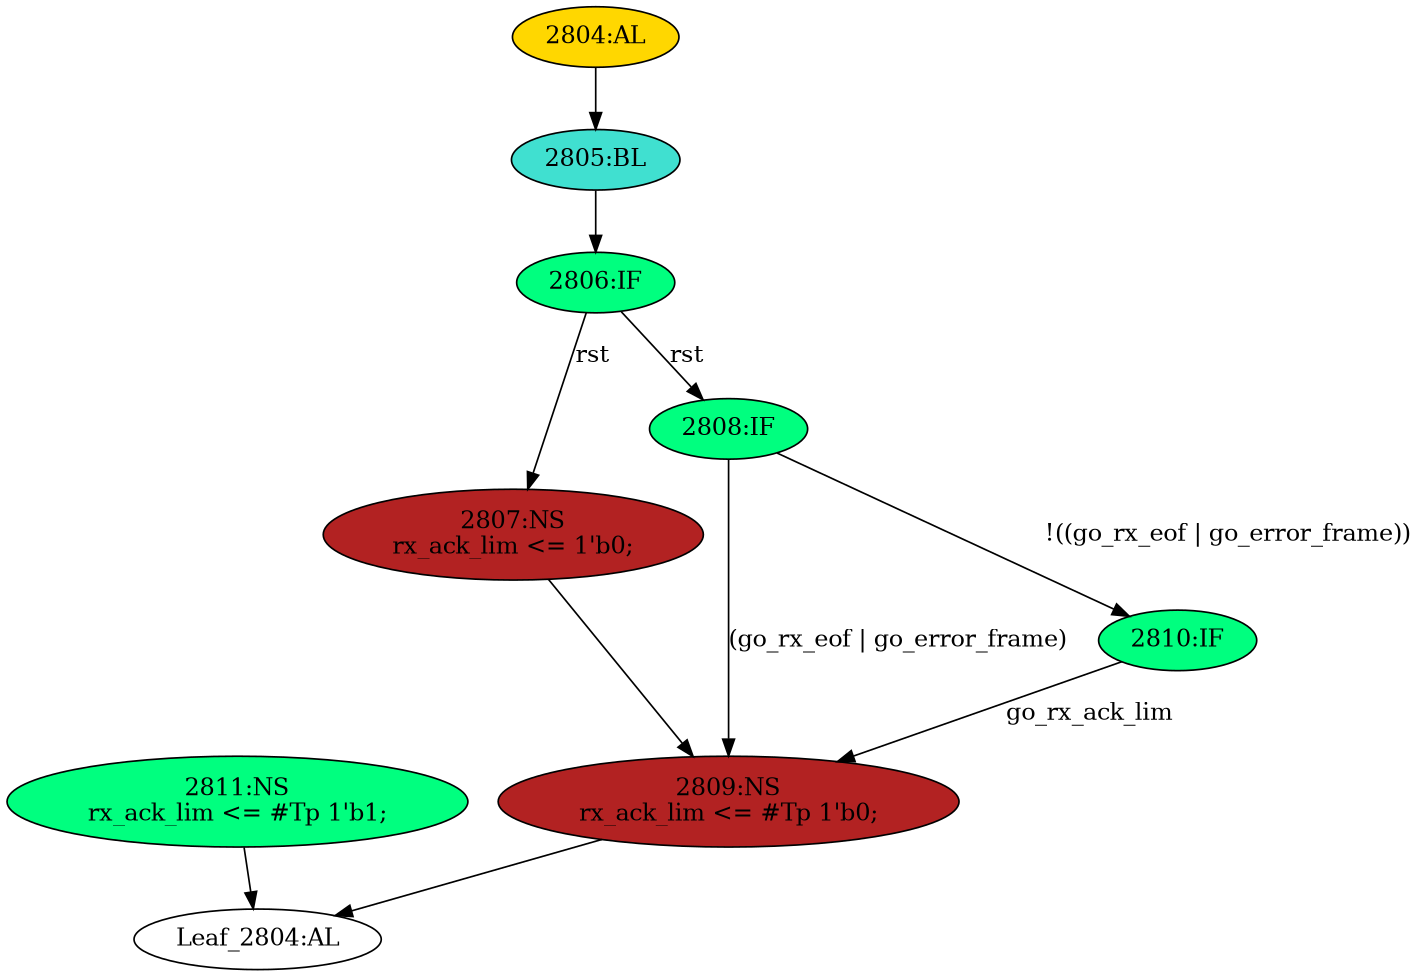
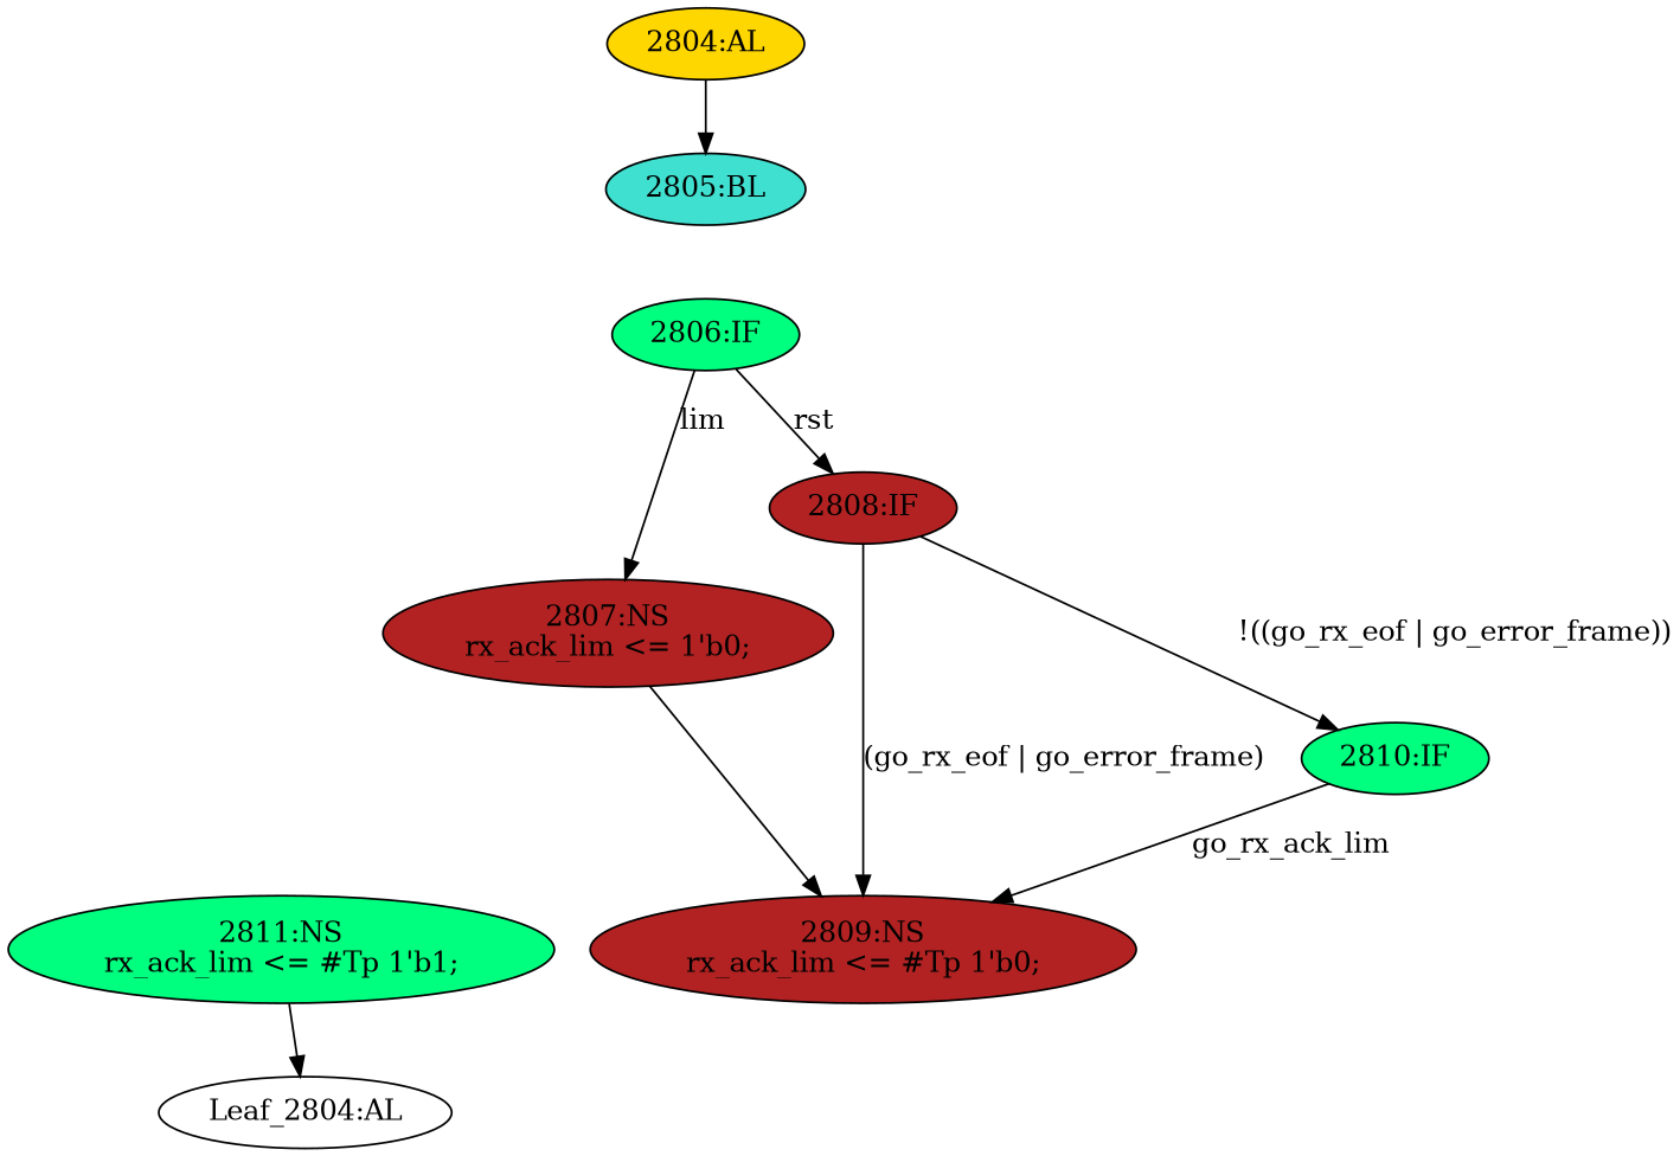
  strict digraph {
    node [fillcolor=springgreen statements="[]" style=filled typ=IfStatement]
    edge [cond="[]" lineno=None]
    n1 [ast="<pyverilog.vparser.ast.Block object at 0x7f44f6933b90>" fillcolor=turquoise label="2805:BL" typ=Block]
    n2 [ast="<pyverilog.vparser.ast.IfStatement object at 0x7f44f6933bd0>" label="2806:IF"]
    n3 [ast="<pyverilog.vparser.ast.NonblockingSubstitution object at 0x7f44f69201d0>" fillcolor=firebrick label="2807:NS\nrx_ack_lim <= 1'b0;" statements="[<pyverilog.vparser.ast.NonblockingSubstitution object at 0x7f44f69201d0>]" typ=NonblockingSubstitution]
-   n4 [ast="<pyverilog.vparser.ast.IfStatement object at 0x7f44f6933c10>" label="2808:IF"]
+   n4 [ast="<pyverilog.vparser.ast.IfStatement object at 0x7f44f6933c10>" fillcolor=firebrick label="2808:IF"]
    n5 [ast="<pyverilog.vparser.ast.NonblockingSubstitution object at 0x7f44f6933ed0>" fillcolor=firebrick label="2809:NS\nrx_ack_lim <= #Tp 1'b0;" statements="[<pyverilog.vparser.ast.NonblockingSubstitution object at 0x7f44f6933ed0>]" typ=NonblockingSubstitution]
    n6 [ast="<pyverilog.vparser.ast.IfStatement object at 0x7f44f6933c50>" label="2810:IF"]
    n7 [def_var="['rx_ack_lim']" label="Leaf_2804:AL" fillcolor="" statements="" style="" typ=""]
    n8 [ast="<pyverilog.vparser.ast.NonblockingSubstitution object at 0x7f44f6933c90>" label="2811:NS\nrx_ack_lim <= #Tp 1'b1;" statements="[<pyverilog.vparser.ast.NonblockingSubstitution object at 0x7f44f6933c90>]" typ=NonblockingSubstitution]
    n9 [ast="<pyverilog.vparser.ast.Always object at 0x7f44f6920350>" clk_sens=True fillcolor=gold label="2804:AL" sens="['clk', 'rst']" typ=Always use_var="['rst', 'go_rx_eof', 'go_error_frame', 'go_rx_ack_lim']"]
-   n1 -> n2
-   n2 -> n3 [cond="['rst']" label=rst lineno=2806]
+   n2 -> n3 [cond="['rst']" label=lim lineno=2806]
    n2 -> n4 [cond="['rst']" label=rst lineno=2806]
    n3 -> n5
    n4 -> n5 [cond="['go_rx_eof', 'go_error_frame']" label="(go_rx_eof | go_error_frame)" lineno=2808]
    n4 -> n6 [cond="['go_rx_eof', 'go_error_frame']" label="!((go_rx_eof | go_error_frame))" lineno=2808]
-   n5 -> n7
    n6 -> n5 [cond="['go_rx_ack_lim']" label=go_rx_ack_lim lineno=2810]
    n8 -> n7
    n9 -> n1
  }
